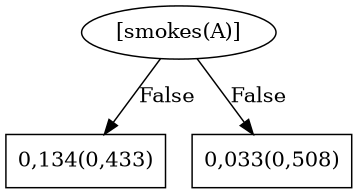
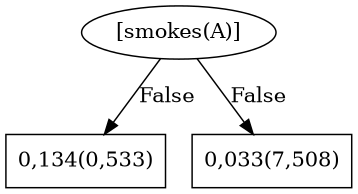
  digraph {
    node [shape=box]
    n1 [label="[smokes(A)]" shape=""]
-   n2 [label="0,134(0,433)"]
-   n3 [label="0,033(0,508)"]
+   n2 [label="0,134(0,533)"]
+   n3 [label="0,033(7,508)"]
    n1 -> n2 [label=False]
    n1 -> n3 [label=False]
  }
